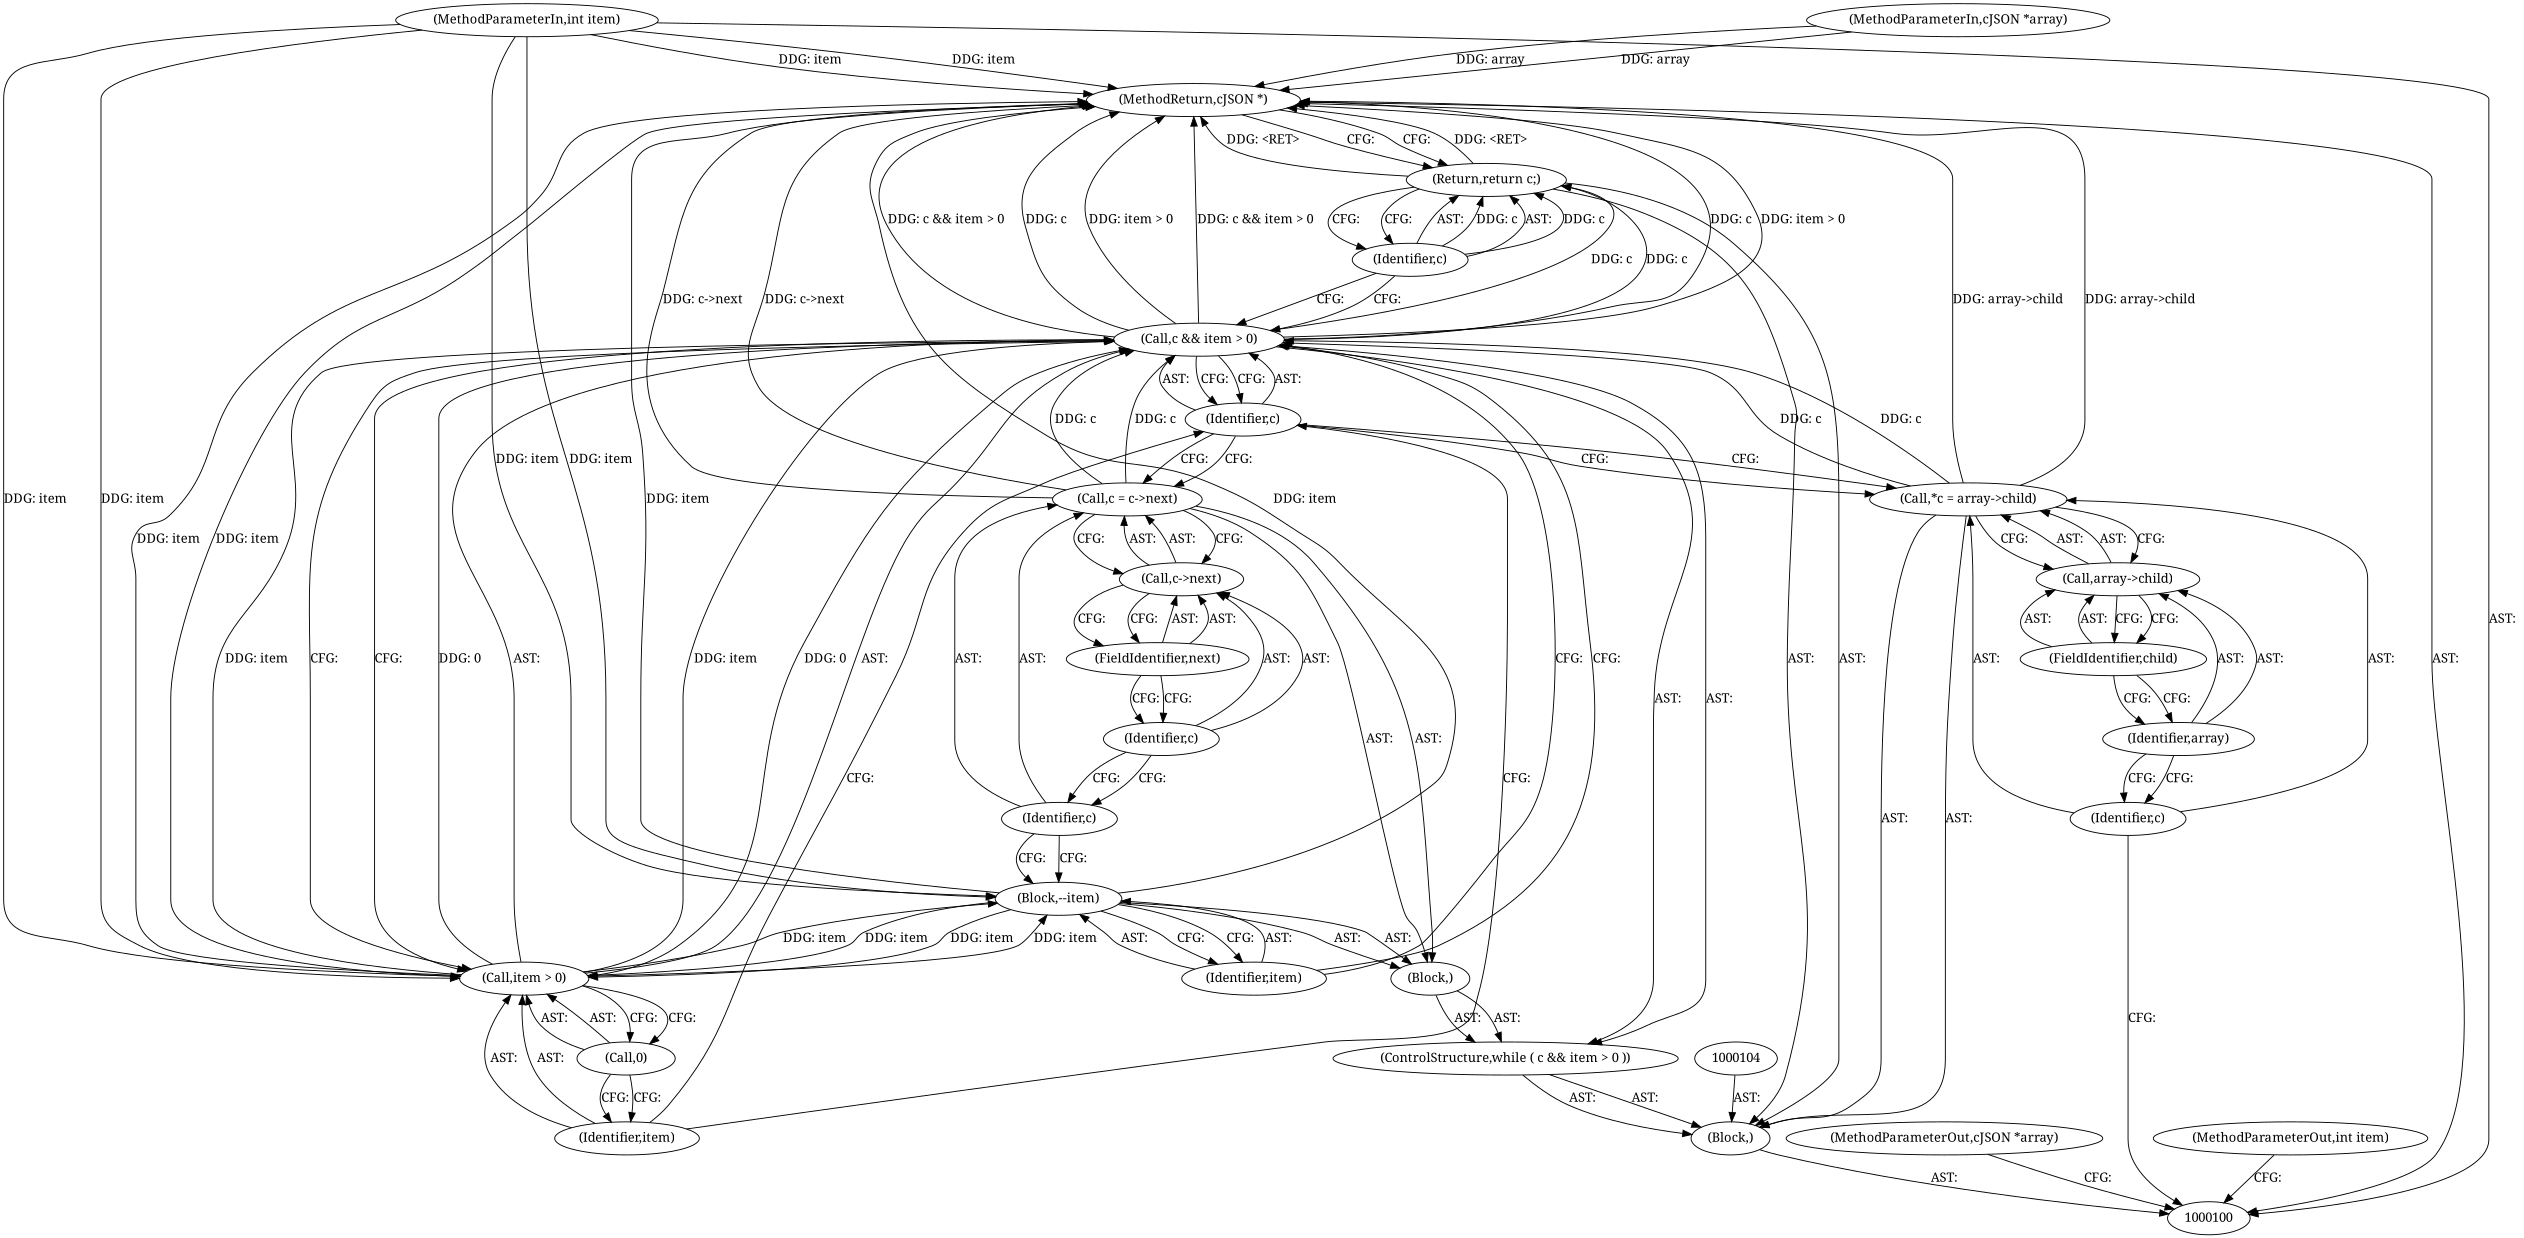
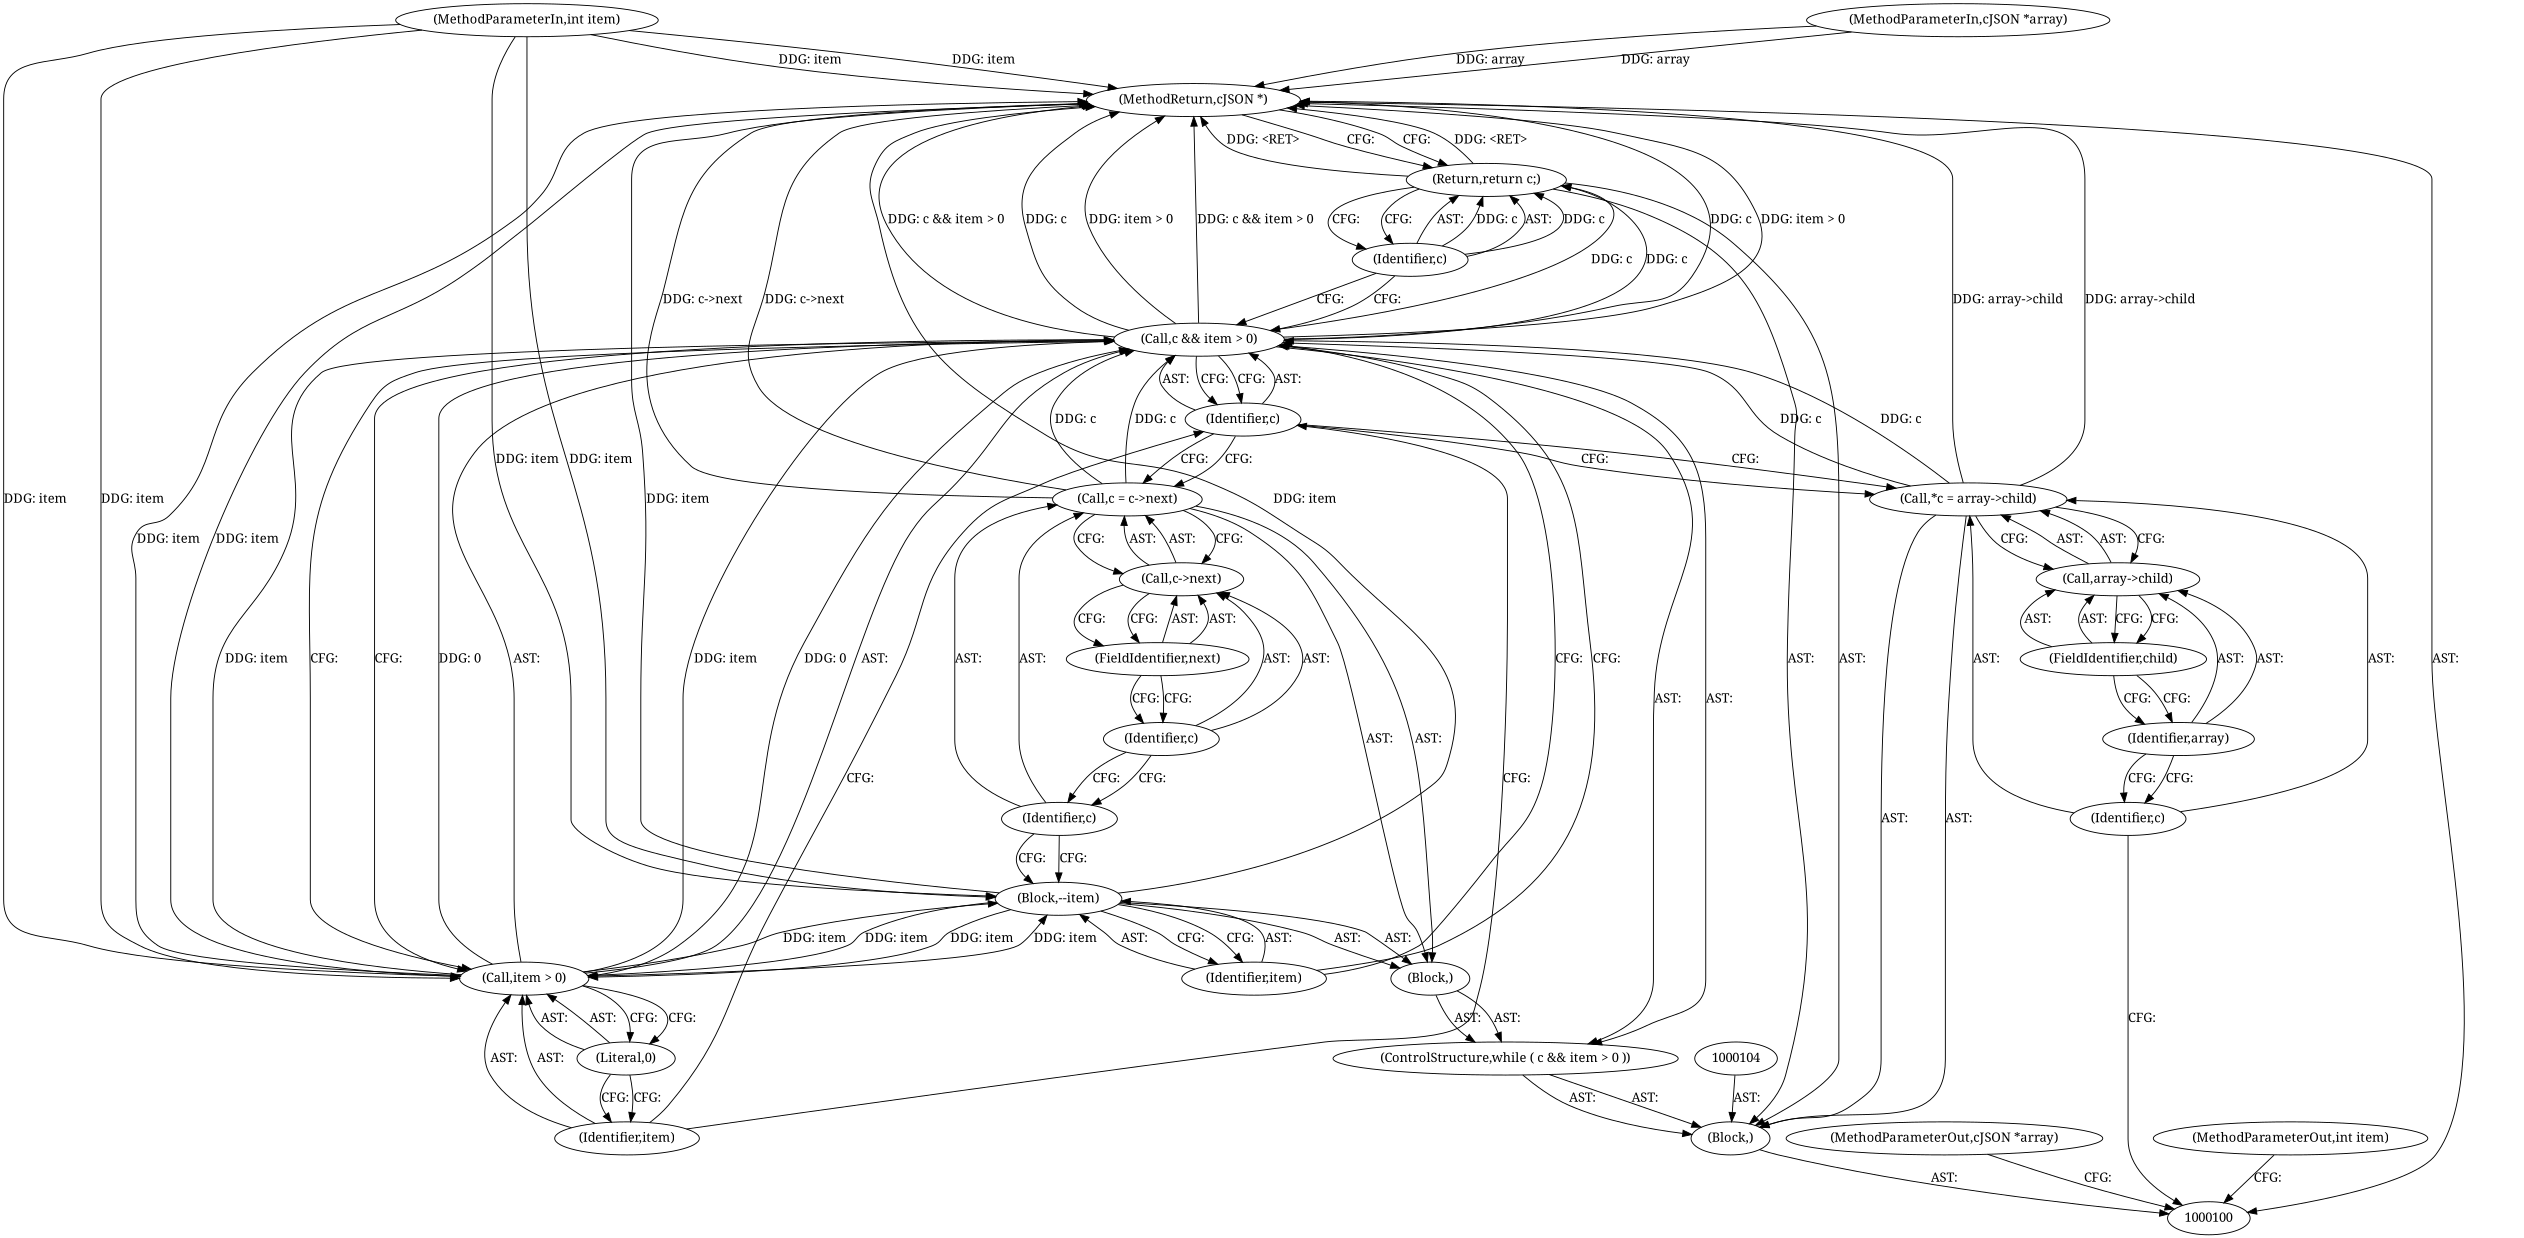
  digraph {
    fontname="Noto Serif"
    node [fontname="Noto Serif"]
    edge [fontname="Noto Serif"]
    n1 [label="(MethodReturn,cJSON *)"]
    n2 [label="(Return,return c;)"]
    1000100
    n4 [label="(Block,)"]
    n5 [label="(Identifier,c)"]
    n6 [label="(MethodParameterIn,cJSON *array)"]
    n7 [label="(MethodParameterOut,cJSON *array)"]
    n8 [label="(MethodParameterIn,int item)"]
    n9 [label="(Call,item > 0)"]
    n10 [label="(Block,--item)"]
    n11 [label="(Call,c && item > 0)"]
-   n12 [label="(Call,0)"]
+   n12 [label="(Literal,0)"]
    n13 [label="(Block,)"]
    n14 [label="(Identifier,item)"]
    n15 [label="(MethodParameterOut,int item)"]
    n16 [label="(Call,array->child)"]
    n17 [label="(FieldIdentifier,child)"]
    n18 [label="(Call,*c = array->child)"]
    n19 [label="(Identifier,array)"]
    n20 [label="(Identifier,c)"]
    n21 [label="(ControlStructure,while ( c && item > 0 ))"]
    n22 [label="(Identifier,c)"]
    n23 [label="(Identifier,item)"]
    n24 [label="(Call,c = c->next)"]
    n25 [label="(Call,c->next)"]
    n26 [label="(FieldIdentifier,next)"]
    n27 [label="(Identifier,c)"]
    n28 [label="(Identifier,c)"]
    1000104
    n1 -> n2 [label="CFG: "]
    n1 -> n2 [label="CFG: "]
    n1 -> 1000100 [label="AST: "]
    n2 -> n1 [label="DDG: <RET>"]
    n2 -> n1 [label="DDG: <RET>"]
    n2 -> n4 [label="AST: "]
    n2 -> n4 [label="AST: "]
    n2 -> n5 [label="CFG: "]
    n2 -> n5 [label="CFG: "]
    n4 -> 1000100 [label="AST: "]
    n5 -> n2 [label="AST: "]
    n5 -> n2 [label="DDG: c"]
    n5 -> n2 [label="AST: "]
    n5 -> n2 [label="DDG: c"]
    n5 -> n11 [label="CFG: "]
    n5 -> n11 [label="CFG: "]
    n6 -> n1 [label="DDG: array"]
    n6 -> n1 [label="DDG: array"]
    n7 -> 1000100 [label="CFG: "]
    n8 -> n1 [label="DDG: item"]
    n8 -> n1 [label="DDG: item"]
-   n8 -> 1000100 [label="AST: "]
    n8 -> n9 [label="DDG: item"]
    n8 -> n9 [label="DDG: item"]
    n8 -> n10 [label="DDG: item"]
    n8 -> n10 [label="DDG: item"]
    n9 -> n1 [label="DDG: item"]
    n9 -> n1 [label="DDG: item"]
    n9 -> n10 [label="DDG: item"]
    n9 -> n10 [label="DDG: item"]
    n9 -> n11 [label="AST: "]
    n9 -> n11 [label="DDG: item"]
    n9 -> n11 [label="DDG: 0"]
    n9 -> n11 [label="AST: "]
    n9 -> n11 [label="DDG: item"]
    n9 -> n11 [label="DDG: 0"]
    n9 -> n12 [label="CFG: "]
    n9 -> n12 [label="CFG: "]
    n10 -> n1 [label="DDG: item"]
    n10 -> n1 [label="DDG: item"]
    n10 -> n9 [label="DDG: item"]
    n10 -> n9 [label="DDG: item"]
    n10 -> n13 [label="AST: "]
    n10 -> n13 [label="AST: "]
    n10 -> n14 [label="CFG: "]
    n10 -> n14 [label="CFG: "]
    n11 -> n1 [label="DDG: c && item > 0"]
    n11 -> n1 [label="DDG: c"]
    n11 -> n1 [label="DDG: item > 0"]
    n11 -> n1 [label="DDG: c && item > 0"]
    n11 -> n1 [label="DDG: c"]
    n11 -> n1 [label="DDG: item > 0"]
    n11 -> n2 [label="DDG: c"]
    n11 -> n2 [label="DDG: c"]
    n11 -> n9 [label="CFG: "]
    n11 -> n9 [label="CFG: "]
    n11 -> n21 [label="AST: "]
    n11 -> n21 [label="AST: "]
    n11 -> n22 [label="CFG: "]
    n11 -> n22 [label="CFG: "]
    n12 -> n9 [label="AST: "]
    n12 -> n9 [label="AST: "]
    n12 -> n23 [label="CFG: "]
    n12 -> n23 [label="CFG: "]
    n13 -> n21 [label="AST: "]
    n13 -> n21 [label="AST: "]
    n14 -> n10 [label="AST: "]
    n14 -> n10 [label="AST: "]
    n14 -> n11 [label="CFG: "]
    n14 -> n11 [label="CFG: "]
    n15 -> 1000100 [label="CFG: "]
    n16 -> n17 [label="CFG: "]
    n16 -> n17 [label="CFG: "]
    n16 -> n18 [label="AST: "]
    n16 -> n18 [label="AST: "]
    n17 -> n16 [label="AST: "]
    n17 -> n16 [label="AST: "]
    n17 -> n19 [label="CFG: "]
    n17 -> n19 [label="CFG: "]
    n18 -> n1 [label="DDG: array->child"]
    n18 -> n1 [label="DDG: array->child"]
    n18 -> n4 [label="AST: "]
    n18 -> n4 [label="AST: "]
    n18 -> n11 [label="DDG: c"]
    n18 -> n11 [label="DDG: c"]
    n18 -> n16 [label="CFG: "]
    n18 -> n16 [label="CFG: "]
    n19 -> n16 [label="AST: "]
    n19 -> n16 [label="AST: "]
    n19 -> n20 [label="CFG: "]
    n19 -> n20 [label="CFG: "]
    n20 -> 1000100 [label="CFG: "]
    n20 -> n18 [label="AST: "]
    n20 -> n18 [label="AST: "]
    n21 -> n4 [label="AST: "]
    n21 -> n4 [label="AST: "]
    n22 -> n11 [label="AST: "]
    n22 -> n11 [label="AST: "]
    n22 -> n18 [label="CFG: "]
    n22 -> n18 [label="CFG: "]
    n22 -> n24 [label="CFG: "]
    n22 -> n24 [label="CFG: "]
    n23 -> n9 [label="AST: "]
    n23 -> n9 [label="AST: "]
    n23 -> n22 [label="CFG: "]
    n23 -> n22 [label="CFG: "]
    n24 -> n1 [label="DDG: c->next"]
    n24 -> n1 [label="DDG: c->next"]
    n24 -> n11 [label="DDG: c"]
    n24 -> n11 [label="DDG: c"]
    n24 -> n13 [label="AST: "]
    n24 -> n13 [label="AST: "]
    n24 -> n25 [label="CFG: "]
    n24 -> n25 [label="CFG: "]
    n25 -> n24 [label="AST: "]
    n25 -> n24 [label="AST: "]
    n25 -> n26 [label="CFG: "]
    n25 -> n26 [label="CFG: "]
    n26 -> n25 [label="AST: "]
    n26 -> n25 [label="AST: "]
    n26 -> n28 [label="CFG: "]
    n26 -> n28 [label="CFG: "]
    n27 -> n10 [label="CFG: "]
    n27 -> n10 [label="CFG: "]
    n27 -> n24 [label="AST: "]
    n27 -> n24 [label="AST: "]
    n28 -> n25 [label="AST: "]
    n28 -> n25 [label="AST: "]
    n28 -> n27 [label="CFG: "]
    n28 -> n27 [label="CFG: "]
    1000104 -> n4 [label="AST: "]
  }
